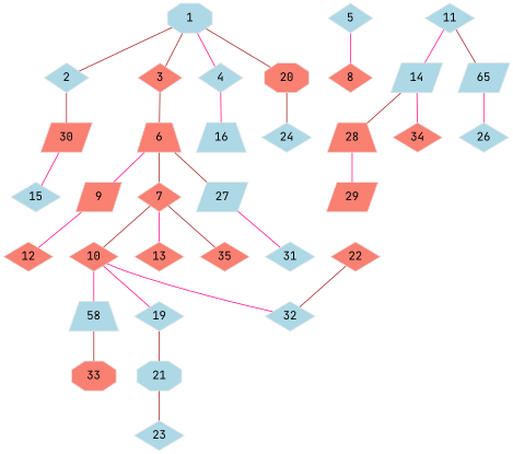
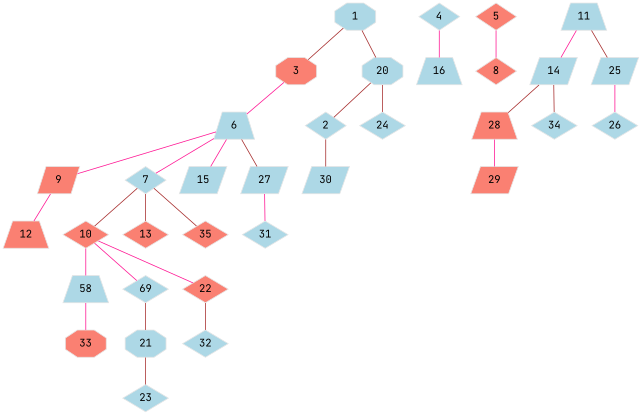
  graph {
    fontname="JetBrains Mono"
    node [color=gray90 fillcolor=lightblue fontname="JetBrains Mono" shape=diamond style=filled]
    edge [color=deeppink fontname="JetBrains Mono" weight=1.0]
    1 [shape=octagon]
    2
-   3 [fillcolor=salmon]
+   3 [fillcolor=salmon shape=octagon]
    4
-   20 [fillcolor=salmon shape=octagon]
-   30 [fillcolor=salmon shape=parallelogram]
-   6 [fillcolor=salmon shape=trapezium]
+   20 [shape=octagon]
+   30 [shape=parallelogram]
+   6 [shape=trapezium]
    16 [shape=trapezium]
-   5
+   5 [fillcolor=salmon]
    8 [fillcolor=salmon]
    24
    9 [fillcolor=salmon shape=parallelogram]
-   7 [fillcolor=salmon]
-   15
+   7
+   15 [shape=parallelogram]
    27 [shape=parallelogram]
-   12 [fillcolor=salmon]
+   12 [fillcolor=salmon shape=trapezium]
    10 [fillcolor=salmon]
    13 [fillcolor=salmon]
    35 [fillcolor=salmon]
    31
    n21 [label=58 shape=trapezium]
-   19
+   19 [label=69]
    22 [fillcolor=salmon]
    14 [shape=parallelogram]
-   11
-   25 [shape=parallelogram label=65]
+   11 [shape=trapezium]
+   25 [shape=parallelogram]
    33 [fillcolor=salmon shape=octagon]
    21 [shape=octagon]
    32
    28 [fillcolor=salmon shape=trapezium]
-   34 [fillcolor=salmon]
+   34
    26
    29 [fillcolor=salmon shape=parallelogram]
    23
-   1 -- 2 [color=brown]
+   20 -- 2 [color=brown]
    1 -- 3 [color=brown]
-   1 -- 4
    1 -- 20 [color=brown]
    2 -- 30 [color=brown weight=2.0]
-   3 -- 6 [color=brown]
+   3 -- 6
    4 -- 16
    20 -- 24 [color=brown weight=3.0]
    6 -- 9
-   6 -- 7 [color=brown]
-   30 -- 15
+   6 -- 7
+   6 -- 15
    6 -- 27 [color=brown weight=2.0]
    5 -- 8
    9 -- 12
    7 -- 10 [color=brown]
-   7 -- 13 [weight=2.0]
+   7 -- 13 [color=brown weight=2.0]
    7 -- 35 [color=brown]
    27 -- 31
    10 -- n21 [weight=3.0]
    10 -- 19
-   10 -- 32
-   n21 -- 33 [color=brown]
+   10 -- 22
+   n21 -- 33
    19 -- 21 [color=brown]
    22 -- 32 [color=brown]
    14 -- 28 [color=brown]
-   14 -- 34
+   14 -- 34 [color=brown]
    11 -- 14
    11 -- 25 [color=brown]
    25 -- 26
    21 -- 23 [color=brown weight=2.0]
    28 -- 29
  }
